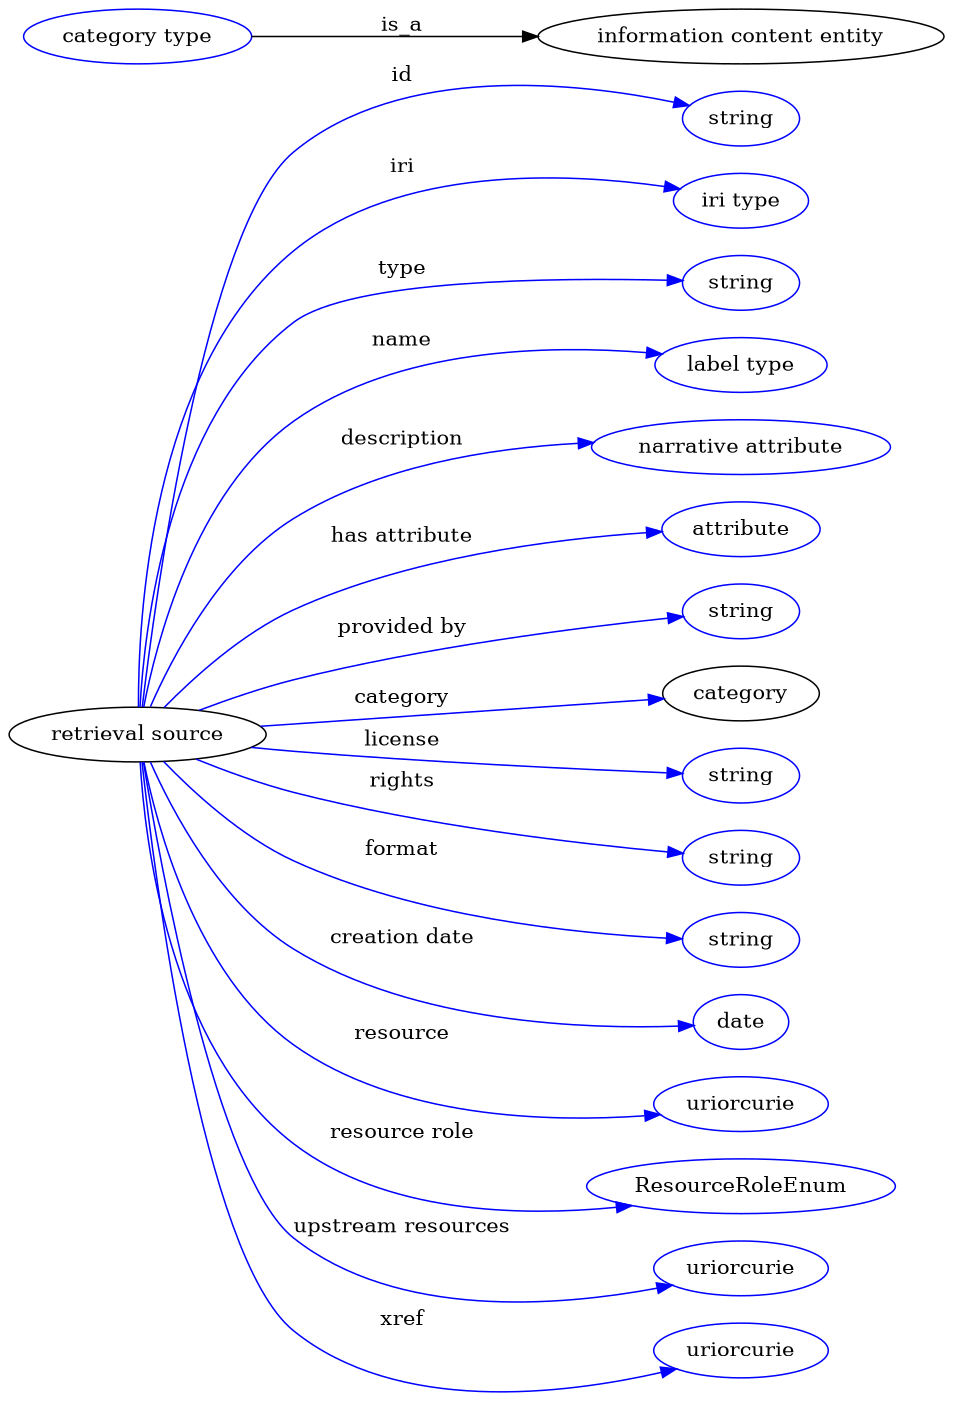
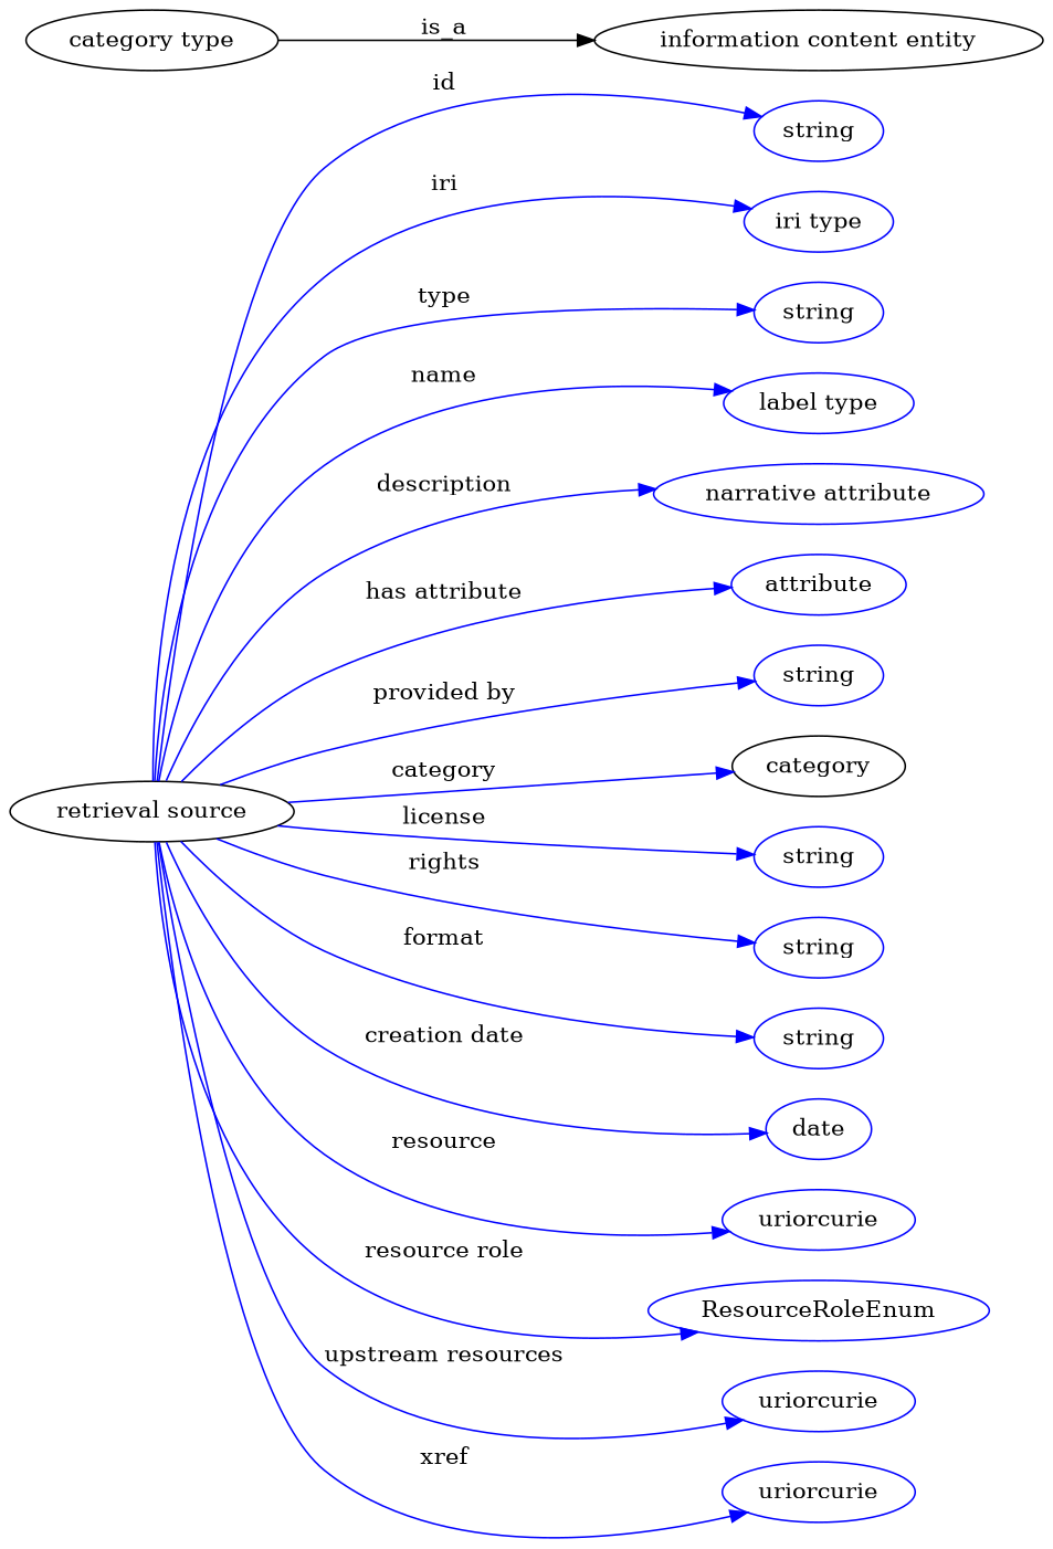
  digraph {
    rankdir=LR
    node [color=blue]
    edge [color=blue style=solid]
    n1 [height=0.5 label="retrieval source" width=2.347 color=""]
    n2 [height=0.5 label=string width=1.0652]
    n3 [height=0.5 label="iri type" width=1.2277]
    n4 [height=0.5 label=string width=1.0652]
    n5 [height=0.5 label="label type" width=1.5707]
    n6 [height=0.5 label="narrative attribute" width=2.0943]
    n7 [height=0.5 label=attribute width=1.4443]
    n8 [height=0.5 label=string width=1.0652]
    category [height=0.5 width=1.4263 color=""]
    n10 [height=0.5 label=string width=1.0652]
    n11 [height=0.5 label=string width=1.0652]
    n12 [height=0.5 label=string width=1.0652]
    n13 [height=0.5 label=date width=0.86659]
    n14 [height=0.5 label=uriorcurie width=1.5887]
    n15 [height=0.5 label=ResourceRoleEnum width=2.8164]
    n16 [height=0.5 label=uriorcurie width=1.5887]
    n17 [height=0.5 label=uriorcurie width=1.5887]
    "information content entity" [height=0.5 width=3.7011 color=""]
-   n19 [height=0.5 label="category type" width=2.0762]
+   n19 [color=black height=0.5 label="category type" width=2.0762]
    n1 -> n2 [label=id]
    n1 -> n3 [label=iri]
    n1 -> n4 [label=type]
    n1 -> n5 [label=name]
    n1 -> n6 [label=description]
    n1 -> n7 [label="has attribute"]
    n1 -> n8 [label="provided by"]
    n1 -> category [label=category]
    n1 -> n10 [label=license]
    n1 -> n11 [label=rights]
    n1 -> n12 [label=format]
    n1 -> n13 [label="creation date"]
    n1 -> n14 [label=resource]
    n1 -> n15 [label="resource role"]
    n1 -> n16 [label="upstream resources"]
    n1 -> n17 [label=xref]
    n19 -> "information content entity" [label=is_a color="" style=""]
  }
